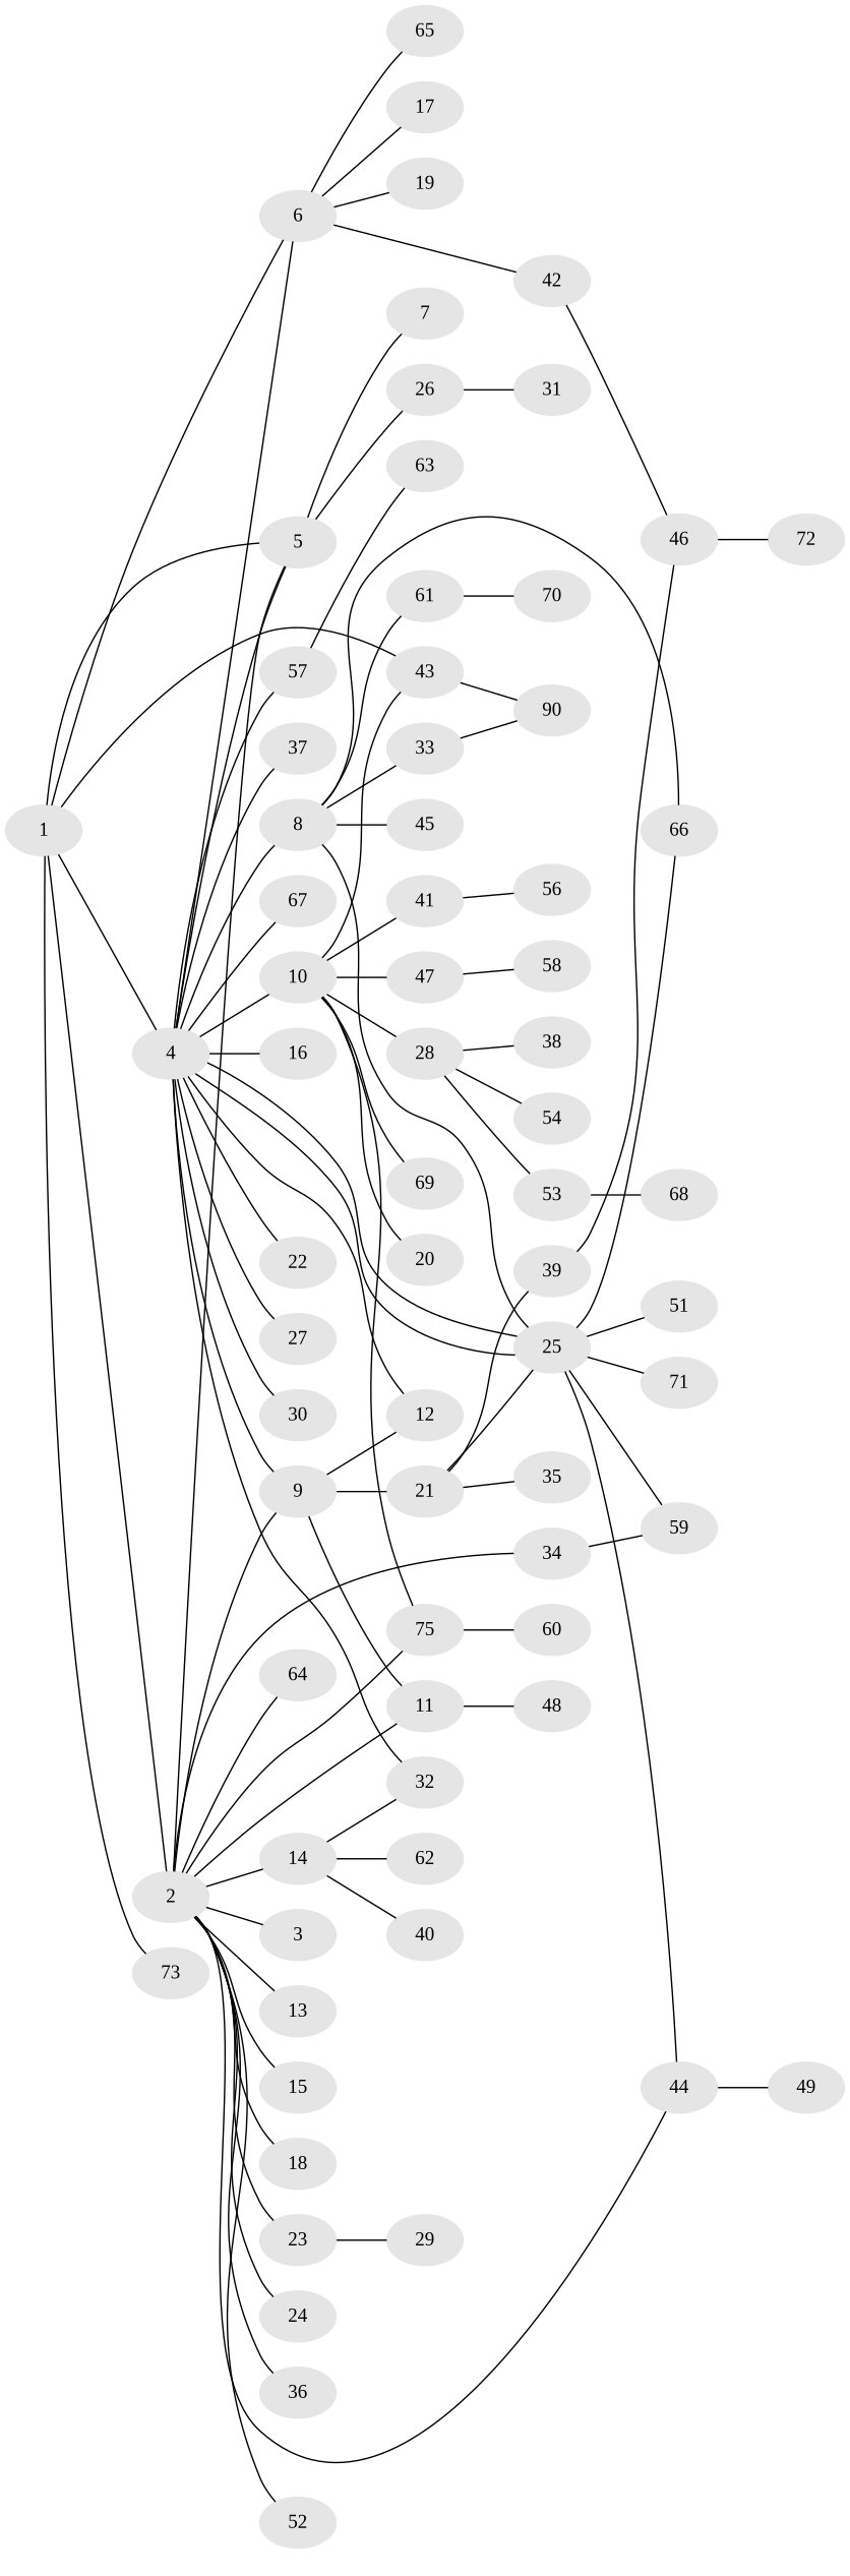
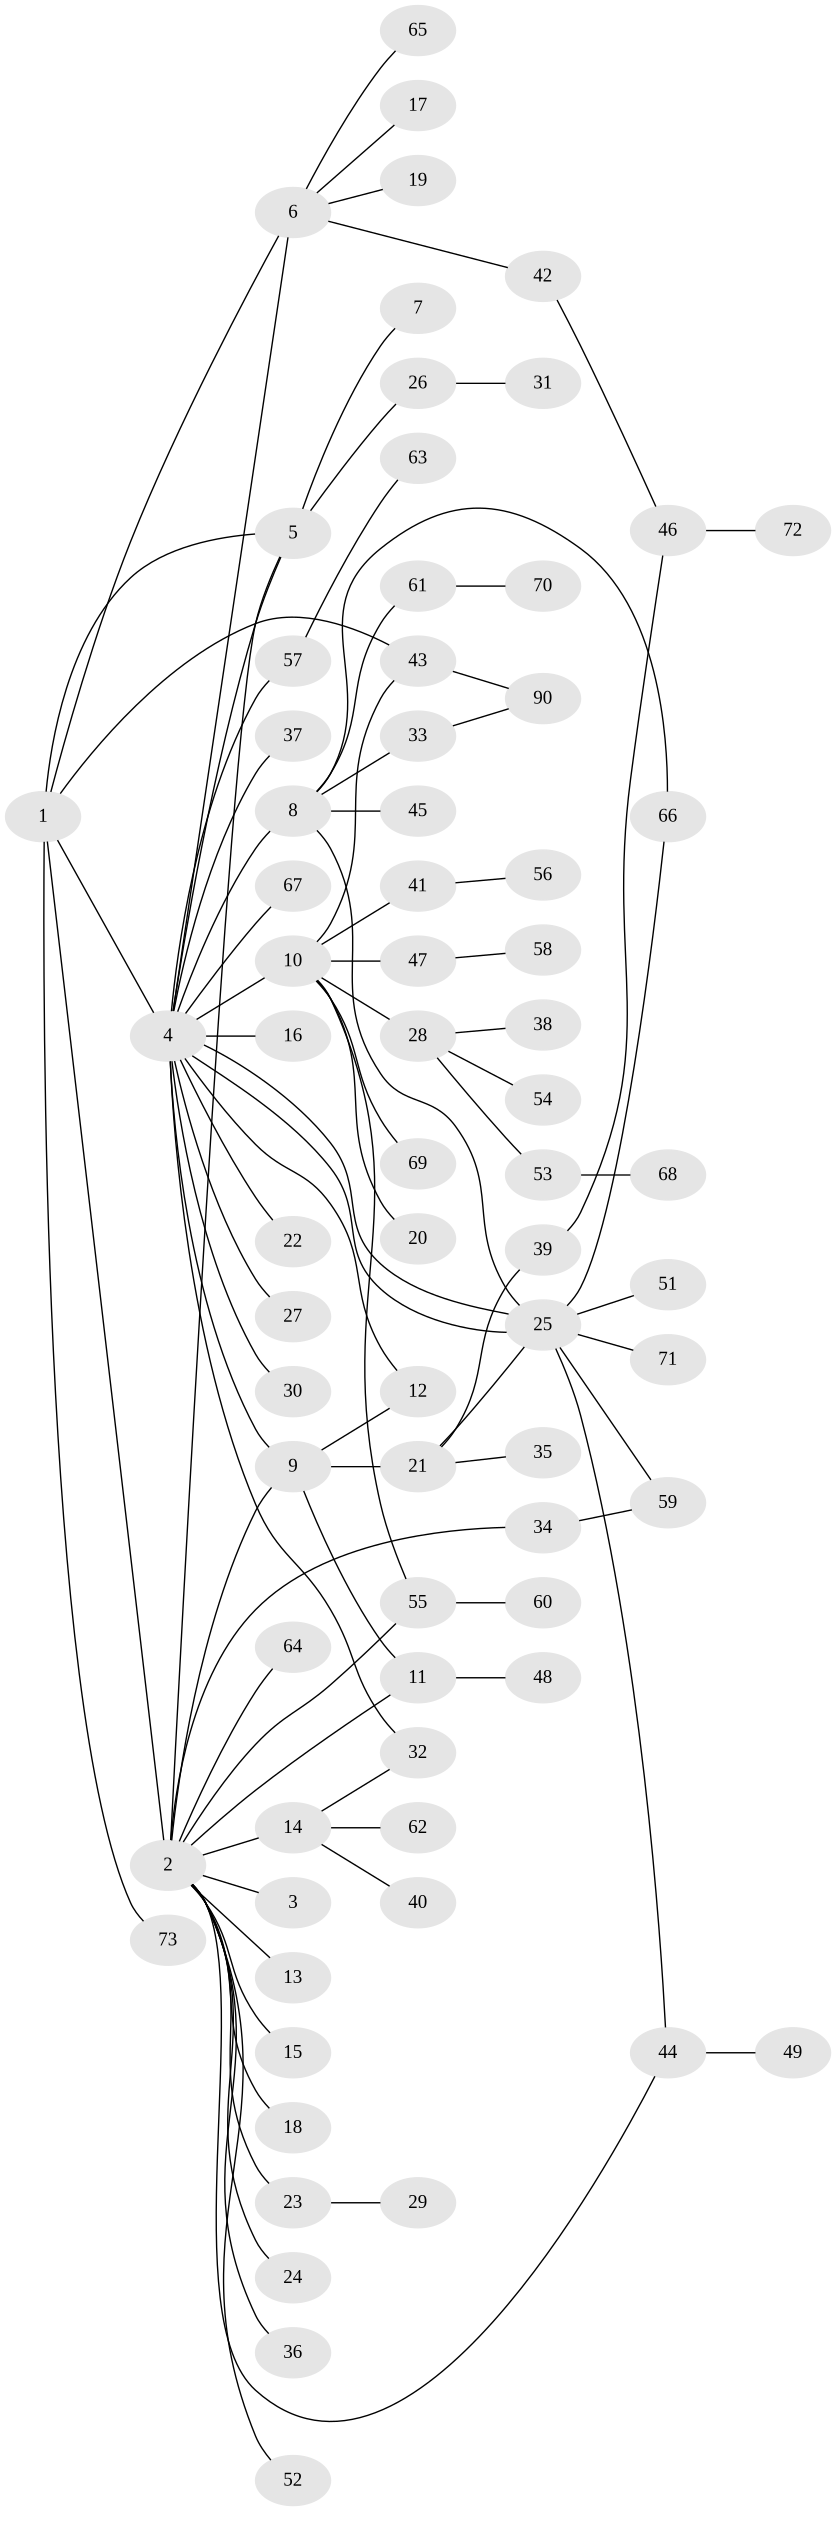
  graph {
    fontname="Liberation Serif"
    rankdir=LR
    node [color=gray90 fontname="Liberation Serif" style=filled]
    edge [fontname="Liberation Serif"]
    1
    2
    4
    5
    6
    43
    73
    3
    9
    11
    13
    14
    15
    18
    23
    24
    34
    36
    44
    52
-   55 [label=75]
+   55
    64
    8
    10
    12
    16
    22
    25
    27
    30
    32
    37
    57
    67
    7
    26
    17
    19
    42
    65
    n41 [label=90]
    21
    48
    40
    62
    29
    59
    49
    60
    33
    45
    61
    66
    20
    28
    41
    47
    69
    51
    71
    63
    31
    46
    70
    35
    39
    38
    53
    54
    56
    58
    68
    72
    1 -- 2
    1 -- 4
    1 -- 5
    1 -- 6
    1 -- 43
    1 -- 73
    2 -- 5
    2 -- 3
    2 -- 9
    2 -- 11
    2 -- 13
    2 -- 14
    2 -- 15
    2 -- 18
    2 -- 23
    2 -- 24
    2 -- 34
    2 -- 36
    2 -- 44
    2 -- 52
    2 -- 55
    2 -- 64
    4 -- 5
    4 -- 6
    4 -- 9
    4 -- 8
    4 -- 10
    4 -- 12
    4 -- 16
    4 -- 22
    4 -- 25
    4 -- 25
    4 -- 27
    4 -- 30
    4 -- 32
    4 -- 37
    4 -- 57
    4 -- 67
    5 -- 7
    5 -- 26
    6 -- 17
    6 -- 19
    6 -- 42
    6 -- 65
    43 -- n41
    9 -- 11
    9 -- 12
    9 -- 21
    11 -- 48
    14 -- 32
    14 -- 40
    14 -- 62
    23 -- 29
    34 -- 59
    44 -- 49
    55 -- 60
    8 -- 25
    8 -- 33
    8 -- 45
    8 -- 61
    8 -- 66
    10 -- 43
    10 -- 55
    10 -- 20
    10 -- 28
    10 -- 41
    10 -- 47
    10 -- 69
    25 -- 44
    25 -- 59
    25 -- 66
    25 -- 51
    25 -- 71
    57 -- 63
    26 -- 31
    42 -- 46
    21 -- 25
    21 -- 35
    21 -- 39
    33 -- n41
    61 -- 70
    28 -- 38
    28 -- 53
    28 -- 54
    41 -- 56
    47 -- 58
    46 -- 72
    39 -- 46
    53 -- 68
  }
